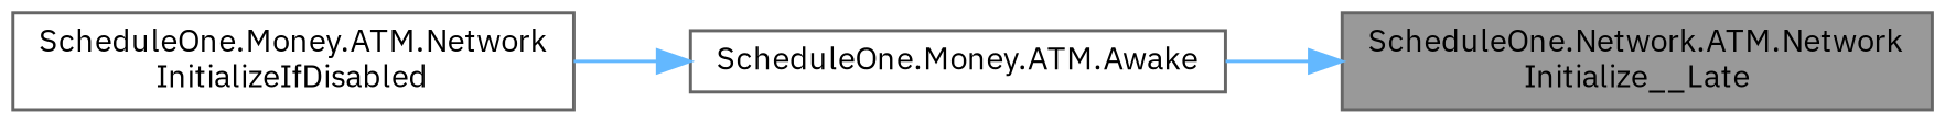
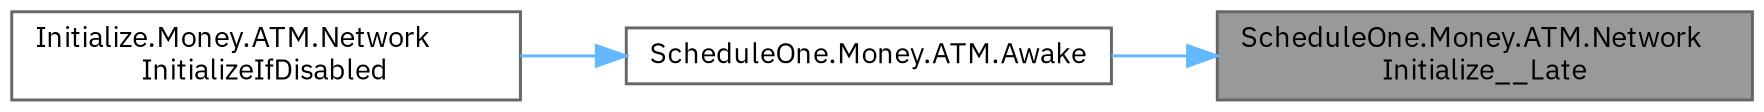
  digraph {
    fontname="IBM Plex Sans"
    rankdir=RL
    node [color=grey40 fillcolor=white fontname="IBM Plex Sans" fontsize=10 shape=box style=filled]
    edge [color=steelblue1 dir=back fontname="IBM Plex Sans" fontsize=10 labelfontname=Helvetica labelfontsize=10 style=solid]
-   n1 [color=gray40 fillcolor=grey60 fontcolor=black height=0.2 label="ScheduleOne.Network.ATM.Network\lInitialize__Late" width=0.4]
+   n1 [color=gray40 fillcolor=grey60 fontcolor=black height=0.2 label="ScheduleOne.Money.ATM.Network\lInitialize__Late" width=0.4]
    n2 [height=0.2 label="ScheduleOne.Money.ATM.Awake" width=0.4]
-   n3 [height=0.2 label="ScheduleOne.Money.ATM.Network\lInitializeIfDisabled" width=0.4]
+   n3 [height=0.2 label="Initialize.Money.ATM.Network\lInitializeIfDisabled" width=0.4]
    n1 -> n2
    n2 -> n3
  }
